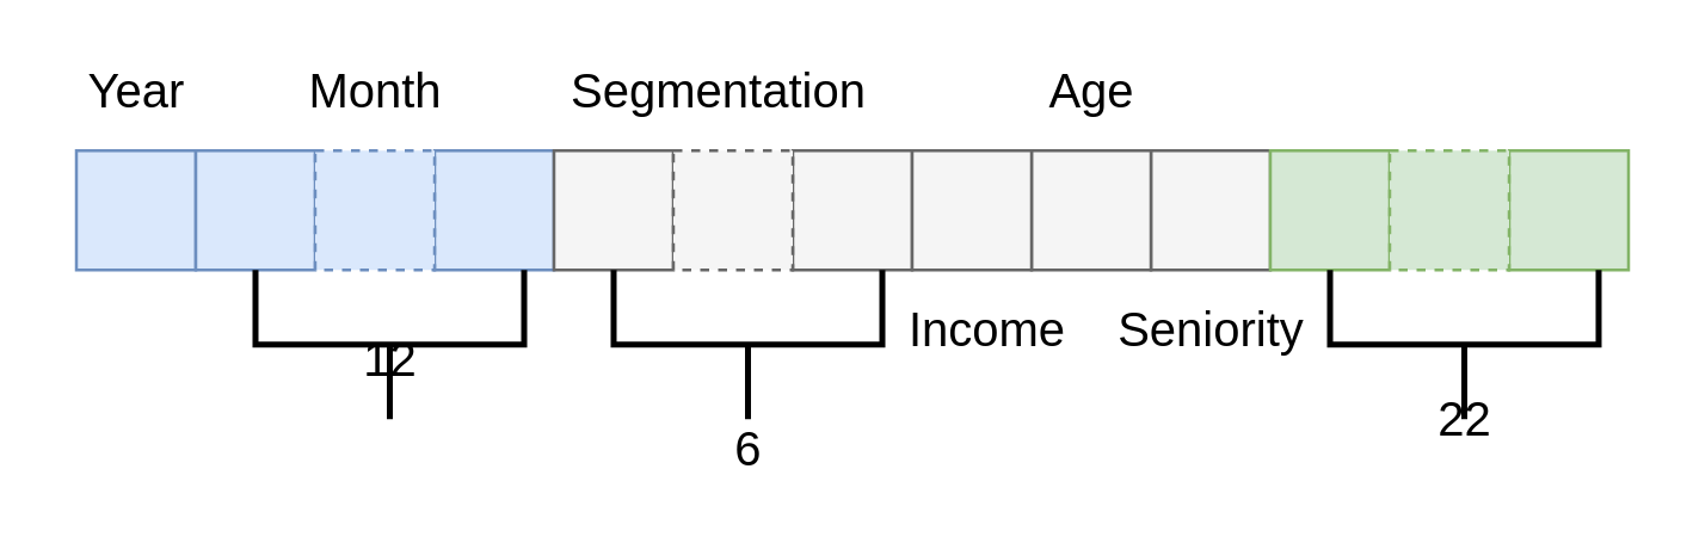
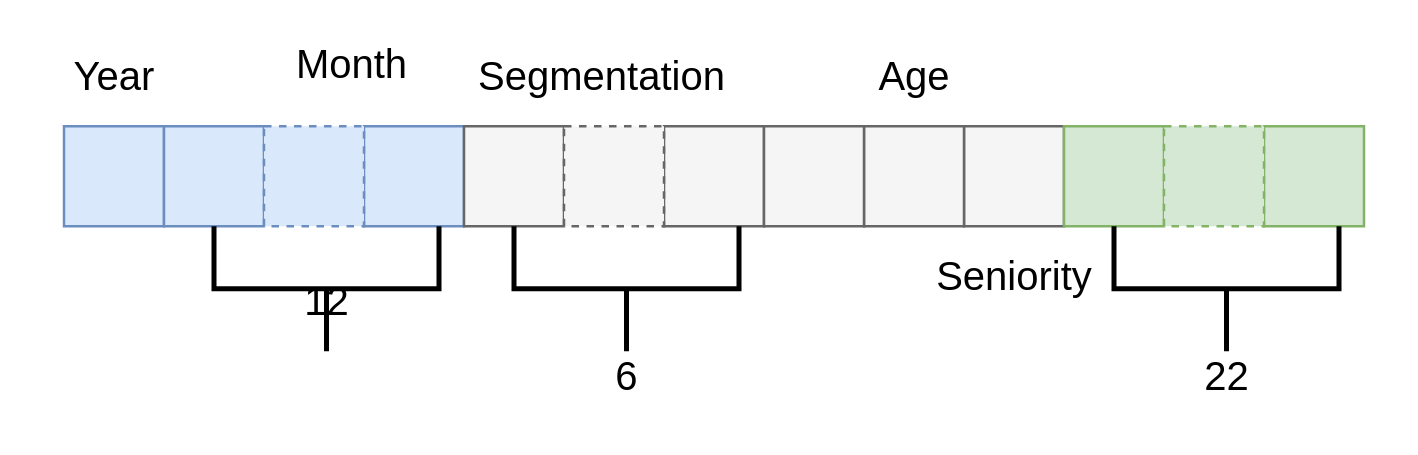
  <mxCell id="0" />
  <mxCell id="1" parent="0" />
  <mxCell id="2" value="" style="rounded=0;whiteSpace=wrap;html=1;fillColor=#dae8fc;strokeColor=#6c8ebf;" vertex="1" parent="1"><mxGeometry x="25" y="50" width="40" height="40" as="geometry" /></mxCell>
  <mxCell id="3" value="" style="rounded=0;whiteSpace=wrap;html=1;fillColor=#dae8fc;strokeColor=#6c8ebf;" vertex="1" parent="1"><mxGeometry x="65" y="50" width="40" height="40" as="geometry" /></mxCell>
  <mxCell id="4" value="" style="rounded=0;whiteSpace=wrap;html=1;fillColor=#dae8fc;strokeColor=#6c8ebf;" vertex="1" parent="1"><mxGeometry x="145" y="50" width="40" height="40" as="geometry" /></mxCell>
  <mxCell id="5" value="" style="rounded=0;whiteSpace=wrap;html=1;fillColor=#f5f5f5;strokeColor=#666666;fontColor=#333333;" vertex="1" parent="1"><mxGeometry x="185" y="50" width="40" height="40" as="geometry" /></mxCell>
  <mxCell id="6" value="" style="rounded=0;whiteSpace=wrap;html=1;fillColor=#f5f5f5;strokeColor=#666666;fontColor=#333333;" vertex="1" parent="1"><mxGeometry x="265" y="50" width="40" height="40" as="geometry" /></mxCell>
  <mxCell id="7" value="" style="rounded=0;whiteSpace=wrap;html=1;fillColor=#f5f5f5;strokeColor=#666666;fontColor=#333333;" vertex="1" parent="1"><mxGeometry x="385" y="50" width="40" height="40" as="geometry" /></mxCell>
  <mxCell id="8" value="" style="rounded=0;whiteSpace=wrap;html=1;fillColor=#f5f5f5;strokeColor=#666666;fontColor=#333333;" vertex="1" parent="1"><mxGeometry x="345" y="50" width="40" height="40" as="geometry" /></mxCell>
  <mxCell id="9" value="" style="rounded=0;whiteSpace=wrap;html=1;fillColor=#f5f5f5;strokeColor=#666666;fontColor=#333333;" vertex="1" parent="1"><mxGeometry x="305" y="50" width="40" height="40" as="geometry" /></mxCell>
  <mxCell id="10" value="" style="rounded=0;whiteSpace=wrap;html=1;fillColor=#d5e8d4;strokeColor=#82b366;" vertex="1" parent="1"><mxGeometry x="505" y="50" width="40" height="40" as="geometry" /></mxCell>
  <mxCell id="11" value="" style="rounded=0;whiteSpace=wrap;html=1;fillColor=#d5e8d4;strokeColor=#82b366;" vertex="1" parent="1"><mxGeometry x="425" y="50" width="40" height="40" as="geometry" /></mxCell>
  <mxCell id="12" value="" style="strokeWidth=2;html=1;shape=mxgraph.flowchart.annotation_2;align=left;labelPosition=right;pointerEvents=1;rotation=-90;" vertex="1" parent="1"><mxGeometry x="105" y="70" width="50" height="90" as="geometry" /></mxCell>
  <mxCell id="13" value="" style="strokeWidth=2;html=1;shape=mxgraph.flowchart.annotation_2;align=left;labelPosition=right;pointerEvents=1;rotation=-90;" vertex="1" parent="1"><mxGeometry x="225" y="70" width="50" height="90" as="geometry" /></mxCell>
  <mxCell id="14" value="" style="strokeWidth=2;html=1;shape=mxgraph.flowchart.annotation_2;align=left;labelPosition=right;pointerEvents=1;rotation=-90;fontFamily=Helvetica;" vertex="1" parent="1"><mxGeometry x="465" y="70" width="50" height="90" as="geometry" /></mxCell>
- <mxCell id="15" value="22" style="text;html=1;resizable=0;autosize=1;align=center;verticalAlign=middle;points=[];fillColor=none;strokeColor=none;rounded=0;fontFamily=Helvetica;fontSize=16;" vertex="1" parent="1"><mxGeometry x="475" y="130" width="30" height="20" as="geometry" /></mxCell>
+ <mxCell id="15" value="22" style="text;html=1;resizable=0;autosize=1;align=center;verticalAlign=middle;points=[];fillColor=none;strokeColor=none;rounded=0;fontFamily=Helvetica;fontSize=16;" vertex="1" parent="1"><mxGeometry x="475" y="140" width="30" height="20" as="geometry" /></mxCell>
  <mxCell id="16" value="12" style="text;html=1;resizable=0;autosize=1;align=center;verticalAlign=middle;points=[];fillColor=none;strokeColor=none;rounded=0;fontFamily=Helvetica;fontSize=16;" vertex="1" parent="1"><mxGeometry x="115" y="110" width="30" height="20" as="geometry" /></mxCell>
  <mxCell id="17" value="6" style="text;html=1;resizable=0;autosize=1;align=center;verticalAlign=middle;points=[];fillColor=none;strokeColor=none;rounded=0;fontFamily=Helvetica;fontSize=16;" vertex="1" parent="1"><mxGeometry x="240" y="140" width="20" height="20" as="geometry" /></mxCell>
  <mxCell id="18" value="" style="rounded=0;whiteSpace=wrap;html=1;fillColor=#d5e8d4;strokeColor=#82b366;dashed=1;" vertex="1" parent="1"><mxGeometry x="465" y="50" width="40" height="40" as="geometry" /></mxCell>
  <mxCell id="19" value="" style="rounded=0;whiteSpace=wrap;html=1;fillColor=#f5f5f5;strokeColor=#666666;fontColor=#333333;dashed=1;" vertex="1" parent="1"><mxGeometry x="225" y="50" width="40" height="40" as="geometry" /></mxCell>
  <mxCell id="20" value="" style="rounded=0;whiteSpace=wrap;html=1;fillColor=#dae8fc;strokeColor=#6c8ebf;dashed=1;" vertex="1" parent="1"><mxGeometry x="105" y="50" width="40" height="40" as="geometry" /></mxCell>
  <mxCell id="21" value="Segmentation" style="text;html=1;resizable=0;autosize=1;align=center;verticalAlign=middle;points=[];fillColor=none;strokeColor=none;rounded=0;dashed=1;fontFamily=Helvetica;fontSize=16;" vertex="1" parent="1"><mxGeometry x="185" y="20" width="110" height="20" as="geometry" /></mxCell>
- <mxCell id="22" value="Month" style="text;html=1;resizable=0;autosize=1;align=center;verticalAlign=middle;points=[];fillColor=none;strokeColor=none;rounded=0;dashed=1;fontFamily=Helvetica;fontSize=16;" vertex="1" parent="1"><mxGeometry x="95" y="20" width="60" height="20" as="geometry" /></mxCell>
+ <mxCell id="22" value="Month" style="text;html=1;resizable=0;autosize=1;align=center;verticalAlign=middle;points=[];fillColor=none;strokeColor=none;rounded=0;dashed=1;fontFamily=Helvetica;fontSize=16;" vertex="1" parent="1"><mxGeometry x="110" y="15" width="60" height="20" as="geometry" /></mxCell>
  <mxCell id="23" value="Year" style="text;html=1;resizable=0;autosize=1;align=center;verticalAlign=middle;points=[];fillColor=none;strokeColor=none;rounded=0;dashed=1;fontFamily=Helvetica;fontSize=16;" vertex="1" parent="1"><mxGeometry x="20" y="20" width="50" height="20" as="geometry" /></mxCell>
  <mxCell id="24" value="Age" style="text;html=1;resizable=0;autosize=1;align=center;verticalAlign=middle;points=[];fillColor=none;strokeColor=none;rounded=0;dashed=1;fontFamily=Helvetica;fontSize=16;" vertex="1" parent="1"><mxGeometry x="345" y="20" width="40" height="20" as="geometry" /></mxCell>
- <mxCell id="25" value="Income" style="text;html=1;resizable=0;autosize=1;align=center;verticalAlign=middle;points=[];fillColor=none;strokeColor=none;rounded=0;dashed=1;fontFamily=Helvetica;fontSize=16;" vertex="1" parent="1"><mxGeometry x="295" y="100" width="70" height="20" as="geometry" /></mxCell>
  <mxCell id="26" value="Seniority" style="text;html=1;resizable=0;autosize=1;align=center;verticalAlign=middle;points=[];fillColor=none;strokeColor=none;rounded=0;dashed=1;fontFamily=Helvetica;fontSize=16;" vertex="1" parent="1"><mxGeometry x="365" y="100" width="80" height="20" as="geometry" /></mxCell>
